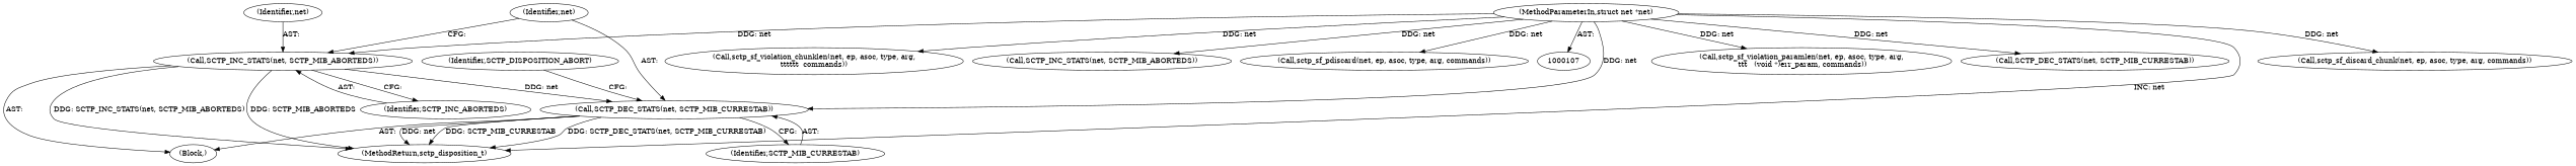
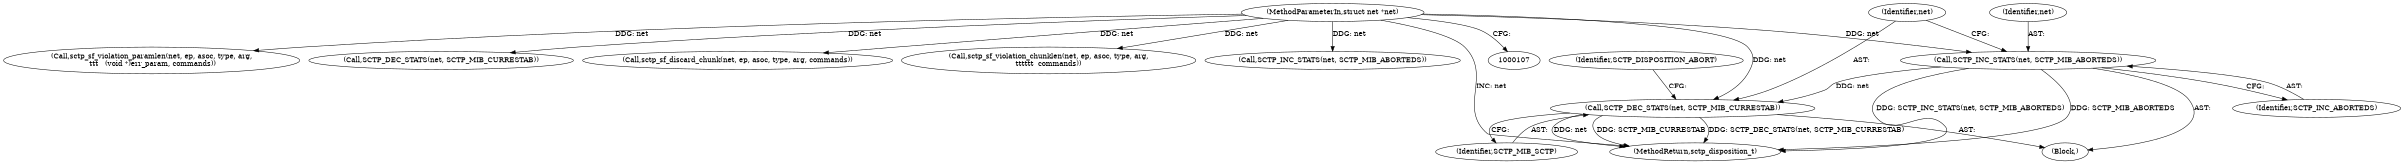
  digraph {
    n1 [label="(Call,SCTP_DEC_STATS(net, SCTP_MIB_CURRESTAB))"]
-   n2 [label="(Identifier,SCTP_MIB_CURRESTAB)"]
+   n2 [label="(Identifier,SCTP_MIB_SCTP)"]
    n3 [label="(Block,)"]
    n4 [label="(MethodReturn,sctp_disposition_t)"]
    n5 [label="(Call,SCTP_INC_STATS(net, SCTP_MIB_ABORTEDS))"]
    n6 [label="(Identifier,SCTP_INC_ABORTEDS)"]
    n7 [label="(MethodParameterIn,struct net *net)"]
    n8 [label="(Call,sctp_sf_violation_paramlen(net, ep, asoc, type, arg,\n \t\t\t   (void *)err_param, commands))"]
    n9 [label="(Call,SCTP_DEC_STATS(net, SCTP_MIB_CURRESTAB))"]
    n10 [label="(Call,sctp_sf_discard_chunk(net, ep, asoc, type, arg, commands))"]
    n11 [label="(Call,sctp_sf_violation_chunklen(net, ep, asoc, type, arg,\n\t\t\t\t\t\t  commands))"]
    n12 [label="(Call,SCTP_INC_STATS(net, SCTP_MIB_ABORTEDS))"]
-   n13 [label="(Call,sctp_sf_pdiscard(net, ep, asoc, type, arg, commands))"]
    1000107
    n15 [label="(Identifier,net)"]
    n16 [label="(Identifier,SCTP_DISPOSITION_ABORT)"]
    n17 [label="(Identifier,net)"]
    n1 -> n2 [label="CFG: "]
    n1 -> n3 [label="AST: "]
    n1 -> n4 [label="DDG: SCTP_DEC_STATS(net, SCTP_MIB_CURRESTAB)"]
    n1 -> n4 [label="DDG: net"]
    n1 -> n4 [label="DDG: SCTP_MIB_CURRESTAB"]
    n2 -> n1 [label="AST: "]
    n5 -> n1 [label="DDG: net"]
    n5 -> n3 [label="AST: "]
    n5 -> n4 [label="DDG: SCTP_MIB_ABORTEDS"]
    n5 -> n4 [label="DDG: SCTP_INC_STATS(net, SCTP_MIB_ABORTEDS)"]
    n5 -> n6 [label="CFG: "]
    n6 -> n5 [label="AST: "]
    n7 -> n1 [label="DDG: net"]
    n7 -> n4 [label="INC: net"]
    n7 -> n5 [label="DDG: net"]
    n7 -> n8 [label="DDG: net"]
    n7 -> n9 [label="DDG: net"]
    n7 -> n10 [label="DDG: net"]
    n7 -> n11 [label="DDG: net"]
    n7 -> n12 [label="DDG: net"]
-   n7 -> n13 [label="DDG: net"]
-   n7 -> 1000107 [label="AST: "]
+   n7 -> 1000107 [label="CFG: "]
    n15 -> n5 [label="AST: "]
    n16 -> n1 [label="CFG: "]
    n17 -> n1 [label="AST: "]
    n17 -> n5 [label="CFG: "]
  }
